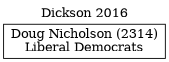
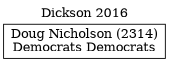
  digraph {
    label="Dickson 2016"
    labelloc=t
    mclimit=10
-   n1 [label="Doug Nicholson (2314)\nLiberal Democrats" shape=box]
+   n1 [label="Doug Nicholson (2314)\nDemocrats Democrats" shape=box]
  }
